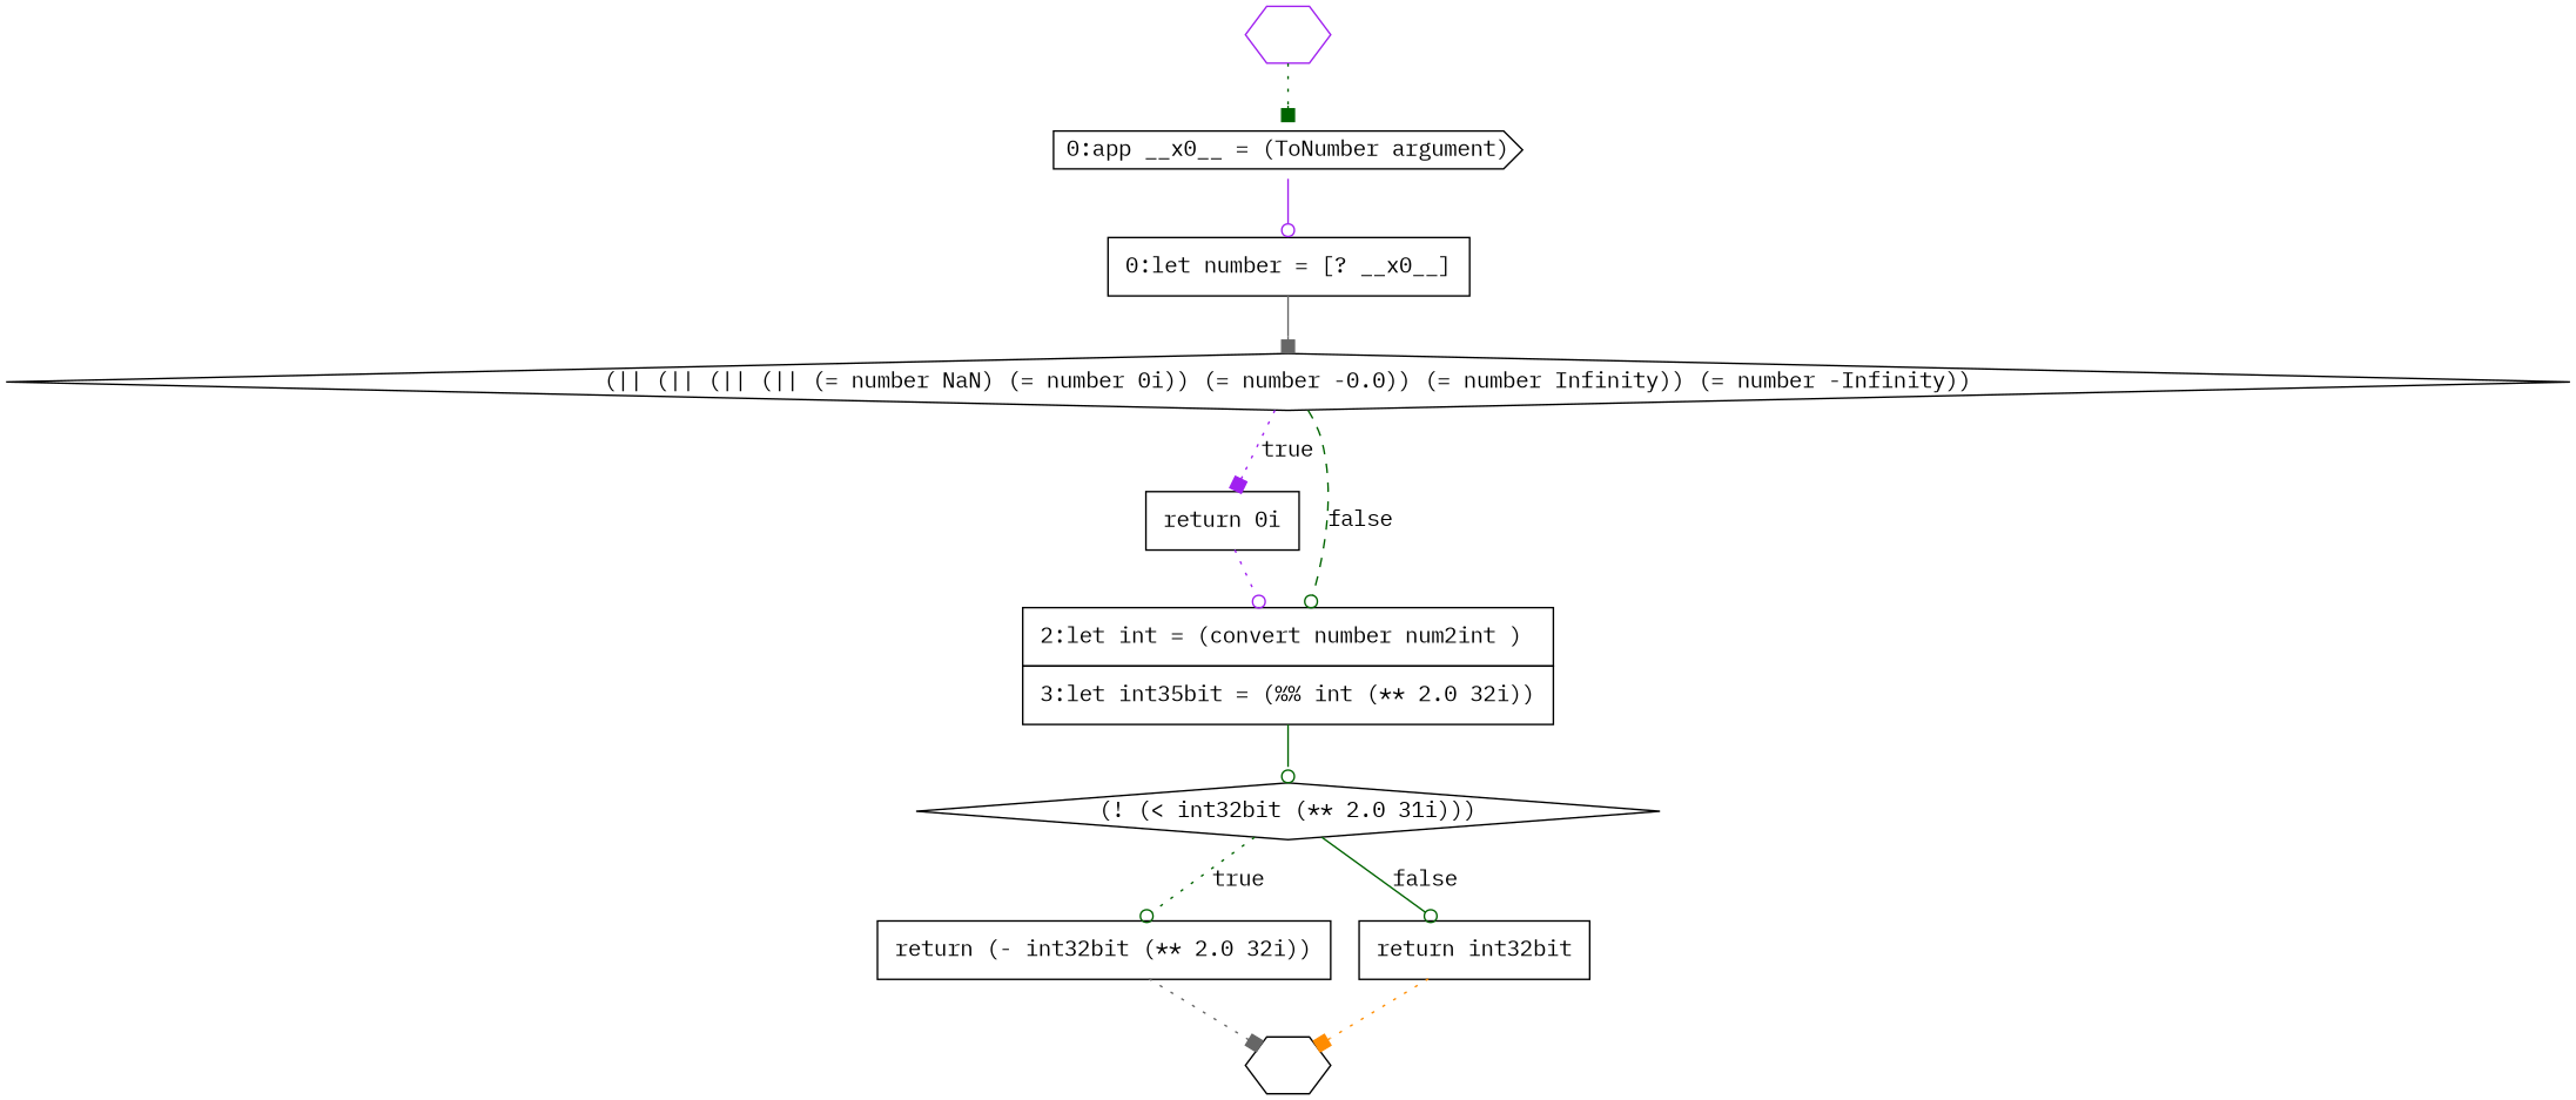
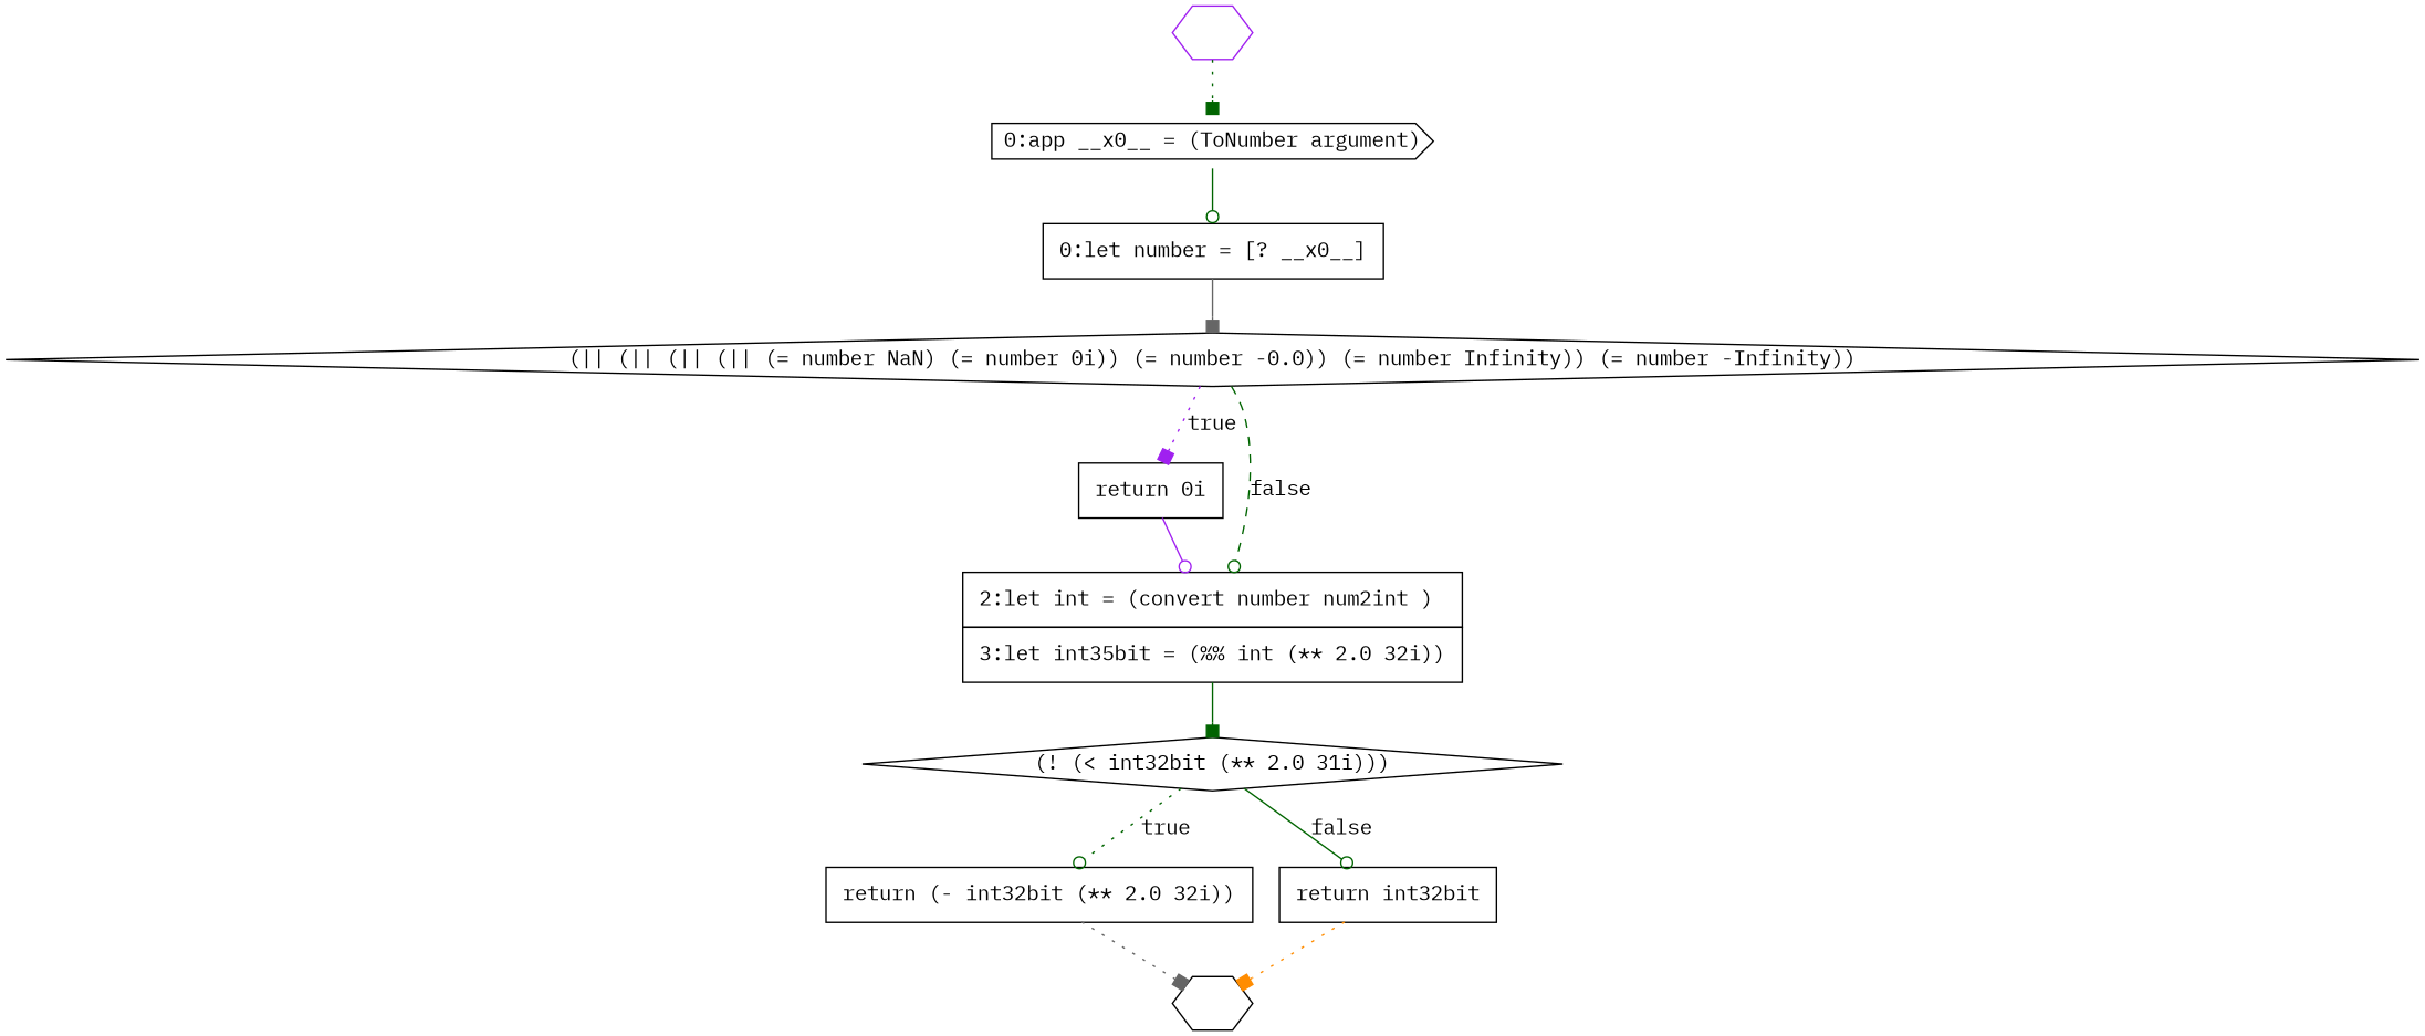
  digraph {
    fontname="IBM Plex Mono"
    node [color=black fillcolor=white fontname="IBM Plex Mono" shape=none style=filled]
    edge [arrowhead=box color=darkgreen fontname="IBM Plex Mono" style=dotted]
    n1 [color=purple label=" " shape=hexagon]
    n2 [label=<<font color="black">0:app __x0__ = (ToNumber argument)</font>> shape=cds]
    n3 [label=<<font color="black">     <table border="0" cellborder="1" cellspacing="0" cellpadding="10">       <tr><td align="left">0:let number = [? __x0__]</td></tr>     </table>   </font>> margin=0]
    n4 [label=<<font color="black">     <table border="0" cellborder="1" cellspacing="0" cellpadding="10">       <tr><td align="left">return 0i</td></tr>     </table>   </font>> margin=0]
    n5 [label=<<font color="black">     <table border="0" cellborder="1" cellspacing="0" cellpadding="10">       <tr><td align="left">2:let int = (convert number num2int )</td></tr>       <tr><td align="left">3:let int35bit = (%% int (** 2.0 32i))</td></tr>     </table>   </font>> margin=0]
    n6 [label=<<font color="black">(! (&lt; int32bit (** 2.0 31i)))</font>> shape=diamond]
    n7 [label=<<font color="black">     <table border="0" cellborder="1" cellspacing="0" cellpadding="10">       <tr><td align="left">return (- int32bit (** 2.0 32i))</td></tr>     </table>   </font>> margin=0]
    n8 [label=<<font color="black">     <table border="0" cellborder="1" cellspacing="0" cellpadding="10">       <tr><td align="left">return int32bit</td></tr>     </table>   </font>> margin=0]
    n9 [label=" " shape=hexagon]
    n10 [label=<<font color="black">(|| (|| (|| (|| (= number NaN) (= number 0i)) (= number -0.0)) (= number Infinity)) (= number -Infinity))</font>> shape=diamond]
    n1 -> n2
-   n2 -> n3 [arrowhead=odot color=purple style=solid]
+   n2 -> n3 [arrowhead=odot style=solid]
    n3 -> n10 [color=gray40 style=solid]
-   n4 -> n5 [arrowhead=odot color=purple]
-   n5 -> n6 [arrowhead=odot style=solid]
+   n4 -> n5 [arrowhead=odot color=purple style=solid]
+   n5 -> n6 [style=solid]
    n6 -> n7 [arrowhead=odot label=<<font color="black">true</font>>]
    n6 -> n8 [arrowhead=odot label=<<font color="black">false</font>> style=solid]
    n7 -> n9 [color=gray40]
    n8 -> n9 [color=darkorange]
    n10 -> n4 [color=purple label=<<font color="black">true</font>>]
    n10 -> n5 [arrowhead=odot label=<<font color="black">false</font>> style=dashed]
  }
